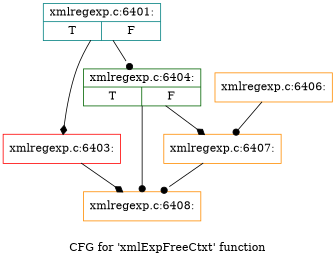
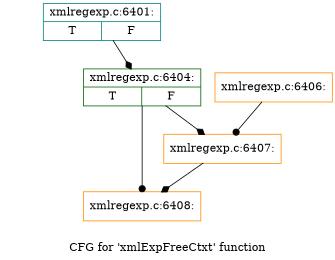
  digraph {
    label="CFG for 'xmlExpFreeCtxt' function"
    node [color=darkorange shape=record]
    edge [arrowhead=diamond]
    n1 [color=teal label="{xmlregexp.c:6401:|{<s0>T|<s1>F}}"]
-   n2 [color=red label="{xmlregexp.c:6403:}"]
    n3 [color=darkgreen label="{xmlregexp.c:6404:|{<s0>T|<s1>F}}"]
    n4 [label="{xmlregexp.c:6408:}"]
    n5 [label="{xmlregexp.c:6407:}"]
    n6 [label="{xmlregexp.c:6406:}"]
-   n1 -> n2
-   n1 -> n3 [arrowhead=dot]
-   n2 -> n4
+   n1 -> n3
    n3 -> n4 [arrowhead=dot]
    n3 -> n5
-   n5 -> n4 [arrowhead=dot]
+   n5 -> n4
    n6 -> n5 [arrowhead=dot]
  }
